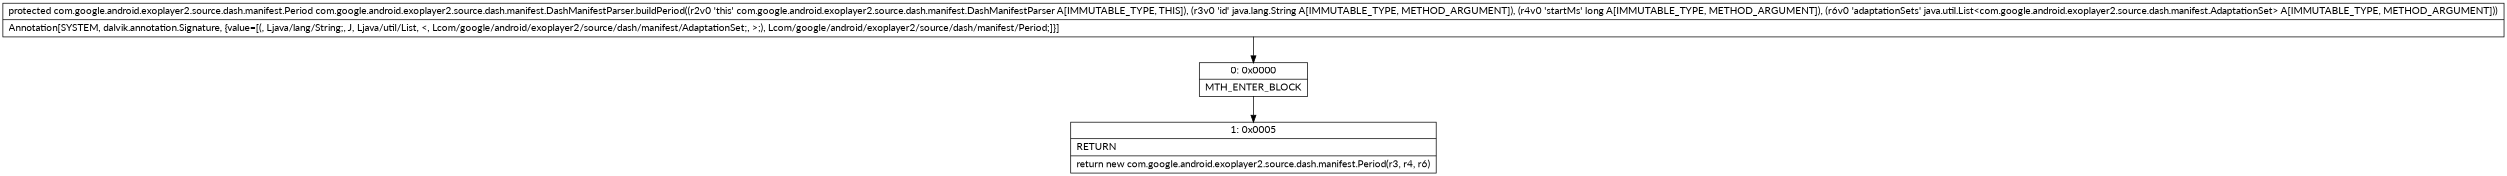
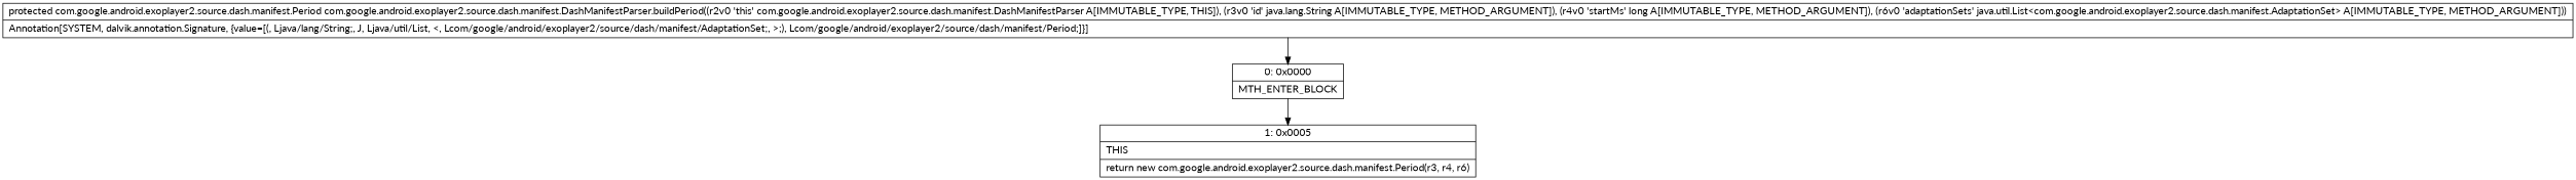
  digraph {
    fontname=Lato
    node [shape=record fontname=Lato]
    edge [fontname=Lato]
    n1 [label="{0\:\ 0x0000|MTH_ENTER_BLOCK\l}"]
-   n2 [label="{1\:\ 0x0005|RETURN\l|return new com.google.android.exoplayer2.source.dash.manifest.Period(r3, r4, r6)\l}"]
+   n2 [label="{1\:\ 0x0005|THIS\l|return new com.google.android.exoplayer2.source.dash.manifest.Period(r3, r4, r6)\l}"]
    n3 [label="{protected com.google.android.exoplayer2.source.dash.manifest.Period com.google.android.exoplayer2.source.dash.manifest.DashManifestParser.buildPeriod((r2v0 'this' com.google.android.exoplayer2.source.dash.manifest.DashManifestParser A[IMMUTABLE_TYPE, THIS]), (r3v0 'id' java.lang.String A[IMMUTABLE_TYPE, METHOD_ARGUMENT]), (r4v0 'startMs' long A[IMMUTABLE_TYPE, METHOD_ARGUMENT]), (r6v0 'adaptationSets' java.util.List\<com.google.android.exoplayer2.source.dash.manifest.AdaptationSet\> A[IMMUTABLE_TYPE, METHOD_ARGUMENT]))  | Annotation[SYSTEM, dalvik.annotation.Signature, \{value=[(, Ljava\/lang\/String;, J, Ljava\/util\/List, \<, Lcom\/google\/android\/exoplayer2\/source\/dash\/manifest\/AdaptationSet;, \>;), Lcom\/google\/android\/exoplayer2\/source\/dash\/manifest\/Period;]\}]\l}"]
    n1 -> n2
    n3 -> n1
  }
